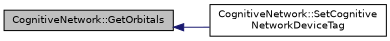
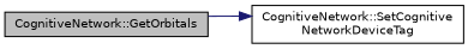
  digraph {
    rankdir=LR
    node [color=black fontname=Helvetica fontsize=10 shape=record style=filled]
    n1 [fillcolor=grey75 fontcolor=black height=0.2 label="CognitiveNetwork::GetOrbitals" width=0.4]
    n2 [fillcolor=white height=0.2 label="CognitiveNetwork::SetCognitive\lNetworkDeviceTag" width=0.4]
-   n1 -> n2 [color=midnightblue dir=back fontname=Helvetica fontsize=10 labelfontname=Helvetica labelfontsize=10 style=solid]
+   n2 -> n1 [color=midnightblue dir=back fontname=Helvetica fontsize=10 labelfontname=Helvetica labelfontsize=10 style=solid]
  }
